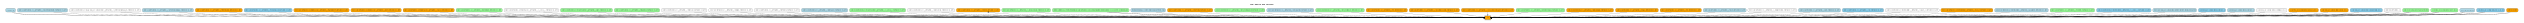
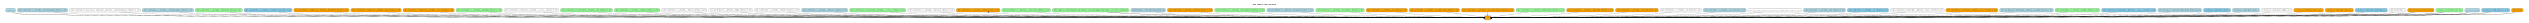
  digraph {
    fontname="Courier Prime"
    fontsize=18
    label="Run Inputs and Outputs"
    labelloc=t
    rankdir=TB
    node [fillcolor=orange fontname="Courier Prime" peripheries=1 shape=box style="rounded,filled"]
    edge [arrowhead=box fontname="Courier Prime"]
    n1 [label="/usr/bin/env"]
    n2 [fillcolor=skyblue label="/lib/x86_64-linux-gnu/ld-2.24.so"]
    n3 [fillcolor=lightblue label="/etc/ld.so.cache"]
    n4 [fillcolor=palegreen label="/lib/x86_64-linux-gnu/libc.so.6"]
-   n5 [fillcolor=palegreen label="/usr/lib/locale/locale-archive"]
+   n5 [label="/usr/lib/locale/locale-archive"]
    n6 [fillcolor=white label="/usr/bin/python3.5"]
    n7 [fillcolor=skyblue label="/lib/x86_64-linux-gnu/libpthread.so.0"]
    n8 [label="/lib/x86_64-linux-gnu/libdl.so.2"]
    n9 [label="/lib/x76_64-linux-gnu/libutil.so.1"]
    n10 [fillcolor=white label="/lib/x86_64-linux-gnu/libexpat.so.1"]
    n11 [fillcolor=lightblue label="/lib/x86_64-linux-gnu/libz.so.1"]
    n12 [fillcolor=skyblue label="/lib/x86_64-linux-gnu/libm.so.6"]
    n13 [fillcolor=lightblue label="/usr/lib/x86_64-linux-gnu/gconv/gconv-modules.cache"]
    n14 [fillcolor=skyblue label="/usr/lib/python3.5/encodings/__pycache__/__init__.cpython-35.pyc"]
    n15 [fillcolor=palegreen label="/usr/lib/python3.5/__pycache__/codecs.cpython-35.pyc"]
    n16 [fillcolor=lightblue label="/usr/lib/python3.5/encodings/__pycache__/aliases.cpython-35.pyc"]
    n17 [label="/usr/lib/python3.5/encodings/__pycache__/utf_8.cpython-35.pyc"]
    n18 [fillcolor=white label="/usr/lib/python3.5/encodings/__pycache__/latin_1.cpython-35.pyc"]
    n19 [fillcolor=skyblue label="/usr/lib/python3.5/__pycache__/io.cpython-35.pyc"]
    n20 [fillcolor=lightblue label="/usr/lib/python3.5/__pycache__/abc.cpython-35.pyc"]
-   n21 [fillcolor=white label="/usr/lib/python3.5/__pycache__/_weakrefset.cpython-35.pyc"]
+   n21 [fillcolor=white label="/usr/functools/python3.5/__pycache__/_weakrefset.cpython-35.pyc"]
    n22 [fillcolor=lightblue label="/usr/lib/python3.5/__pycache__/site.cpython-35.pyc"]
-   n23 [label="/usr/lib/python3.5/__pycache__/os.cpython-35.pyc"]
+   n23 [fillcolor=white label="/usr/lib/python3.5/__pycache__/os.cpython-35.pyc"]
    n24 [label="/usr/lib/python3.5/__pycache__/stat.cpython-35.pyc"]
    n25 [label="/usr/lib/python3.5/__pycache__/posixpath.cpython-35.pyc"]
    n26 [fillcolor=palegreen label="/usr/lib/python3.5/__pycache__/genericpath.cpython-35.pyc"]
    n27 [label="/usr/lib/python3.5/__pycache__/_collections_abc.cpython-35.pyc"]
    n28 [label="/usr/lib/python3.5/__pycache__/_sitebuiltins.cpython-35.pyc"]
    n29 [label="/usr/lib/python3.5/__pycache__/re.cpython-35.pyc"]
    n30 [fillcolor=palegreen label="/usr/lib/python3.5/__pycache__/sre_compile.cpython-35.pyc"]
    n31 [fillcolor=lightblue label="/usr/lib/python3.5/__pycache__/sre_parse.cpython-35.pyc"]
    n32 [fillcolor=palegreen label="/usr/lib/python3.5/__pycache__/sre_constants.cpython-35.pyc"]
    n33 [label="/usr/lib/python3.5/__pycache__/copyreg.cpython-35.pyc"]
    n34 [fillcolor=lightblue label="/home/tmcphill/.venv/reprozip/pyvenv.cfg"]
    n35 [fillcolor=palegreen label="/home/tmcphill/.venv/reprozip/lib/python3.5/site-packages/reprounzip-1.0.16-py3.6-nspkg.pth"]
    n36 [fillcolor=palegreen label="/usr/lib/python3.5/__pycache__/_bootlocale.cpython-35.pyc"]
    n37 [label="/usr/lib/python3.5/__pycache__/types.cpython-35.pyc"]
    n38 [fillcolor=white label="/usr/lib/python3.5/__pycache__/functools.cpython-35.pyc"]
    n39 [fillcolor=palegreen label="/usr/lib/python3.5/collections/__pycache__/__init__.cpython-35.pyc"]
    n40 [fillcolor=lightblue label="/usr/lib/python3.5/__pycache__/operator.cpython-35.pyc"]
    n41 [fillcolor=white label="/usr/lib/python3.5/__pycache__/keyword.cpython-35.pyc"]
    n42 [fillcolor=white label="/usr/lib/python3.5/__pycache__/heapq.cpython-35.pyc"]
    n43 [fillcolor=white label="/usr/lib/python3.5/__pycache__/reprlib.cpython-35.pyc"]
    n44 [fillcolor=palegreen label="/usr/lib/python3.5/__pycache__/weakref.cpython-35.pyc"]
    n45 [fillcolor=palegreen label="/usr/lib/python3.5/collections/__pycache__/abc.cpython-35.pyc"]
    n46 [fillcolor=white label="/usr/lib/python3.5/importlib/__pycache__/__init__.cpython-35.pyc"]
    n47 [fillcolor=palegreen label="/usr/lib/python3.5/__pycache__/warnings.cpython-35.pyc"]
    n48 [label="/usr/lib/python3.5/importlib/__pycache__/util.cpython-35.pyc"]
    n49 [label="/usr/lib/python3.5/importlib/__pycache__/abc.cpython-35.pyc"]
    n50 [label="/usr/lib/python3.5/importlib/__pycache__/machinery.cpython-35.pyc"]
    n51 [fillcolor=skyblue label="/usr/lib/python3.5/__pycache__/contextlib.cpython-35.pyc"]
-   n52 [label="/usr/lib/python3.5/__pycache__/sysconfig.cpython-35.pyc"]
+   n52 [fillcolor=palegreen label="/usr/lib/python3.5/__pycache__/sysconfig.cpython-35.pyc"]
    n53 [fillcolor=lightblue label="/usr/lib/python3.5/__pycache__/_sysconfigdata.cpython-35.pyc"]
    n54 [fillcolor=white label="/usr/lib/python3.5/plat-x86_64-linux-gnu/__pycache__/_sysconfigdata_m.cpython-35.pyc"]
    n55 [fillcolor=lightblue label="/usr/lib/python3.5/__pycache__/sitecustomize.cpython-35.pyc"]
    n56 [fillcolor=lightblue label="./hello.py"]
    Run [peripheries=2 style=filled]
    subgraph cluster_1 {
      color=white
      label=""
      penwidth=0
      subgraph cluster_2 {
        color=white
        label=""
        penwidth=0
        n1
        n2
        n3
        n4
        n5
        n6
        n7
        n8
        n9
        n10
        n11
        n12
        n13
        n14
        n15
        n16
        n17
        n18
        n19
        n20
        n21
        n22
        n23
        n24
        n25
        n26
        n27
        n28
        n29
        n30
        n31
        n32
        n33
        n34
        n35
        n36
        n37
        n38
        n39
        n40
        n41
        n42
        n43
        n44
        n45
        n46
        n47
        n48
        n49
        n50
        n51
        n52
        n53
        n54
        n55
        n56
      }
    }
    subgraph cluster_3 {
      color=white
      label=""
      penwidth=0
      subgraph cluster_4 {
        color=white
        label=""
        penwidth=0
      }
    }
    n1 -> Run
    n1 -> Run
    n2 -> Run
    n2 -> Run [arrowhead=normal]
    n3 -> Run
    n3 -> Run [arrowhead=odot]
    n4 -> Run [arrowhead=odot]
    n4 -> Run [arrowhead=odot]
    n5 -> Run
    n5 -> Run
    n6 -> Run [arrowhead=odot]
    n7 -> Run [arrowhead=odot]
    n8 -> Run [arrowhead=normal]
    n9 -> Run
    n10 -> Run [arrowhead=odot]
    n11 -> Run
    n12 -> Run
    n13 -> Run [arrowhead=normal]
    n14 -> Run [arrowhead=normal]
    n15 -> Run
    n16 -> Run [arrowhead=normal]
    n17 -> Run [arrowhead=normal]
    n18 -> Run [arrowhead=normal]
    n19 -> Run
    n20 -> Run
    n21 -> Run [arrowhead=odot]
    n22 -> Run [arrowhead=odot]
    n23 -> Run
    n24 -> Run
    n25 -> Run [arrowhead=normal]
    n26 -> Run [arrowhead=odot]
    n27 -> Run [arrowhead=normal]
    n28 -> Run
    n29 -> Run [arrowhead=odot]
    n30 -> Run
    n31 -> Run [arrowhead=normal]
    n32 -> Run [arrowhead=normal]
    n33 -> Run [arrowhead=odot]
    n34 -> Run [arrowhead=odot]
    n35 -> Run [arrowhead=normal]
    n35 -> Run [arrowhead=normal]
    n36 -> Run [arrowhead=odot]
    n38 -> Run [arrowhead=odot]
    n39 -> Run [arrowhead=normal]
    n40 -> Run [arrowhead=odot]
    n41 -> Run
    n42 -> Run [arrowhead=normal]
    n43 -> Run [arrowhead=normal]
    n44 -> Run
    n45 -> Run
    n46 -> Run [arrowhead=normal]
    n47 -> Run [arrowhead=normal]
    n48 -> Run [arrowhead=odot]
    n49 -> Run
    n50 -> Run [arrowhead=normal]
    n51 -> Run [arrowhead=odot]
    n52 -> Run [arrowhead=odot]
    n53 -> Run [arrowhead=odot]
    n54 -> Run [arrowhead=normal]
    n55 -> Run [arrowhead=normal]
    n56 -> Run [arrowhead=odot]
    n56 -> Run [arrowhead=odot]
    Run -> n37
  }
